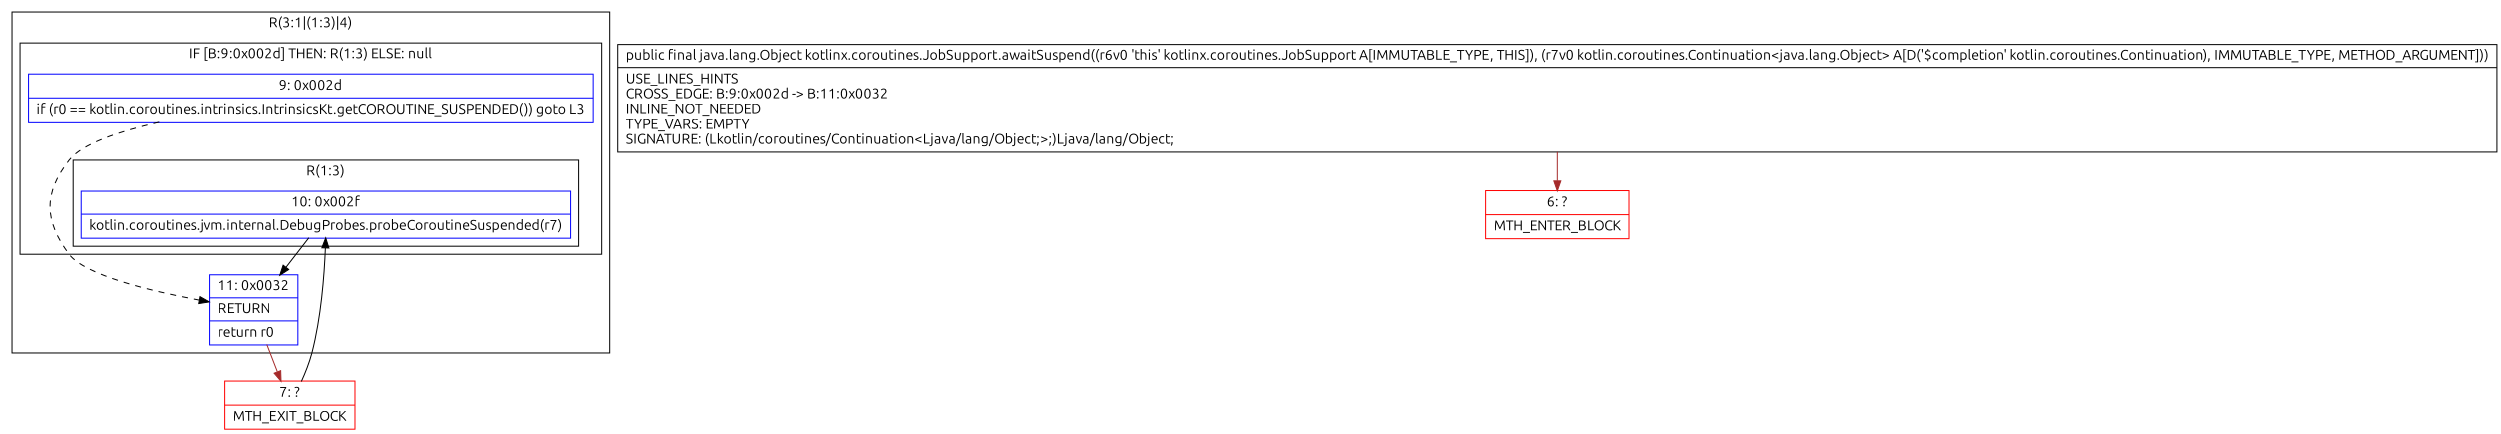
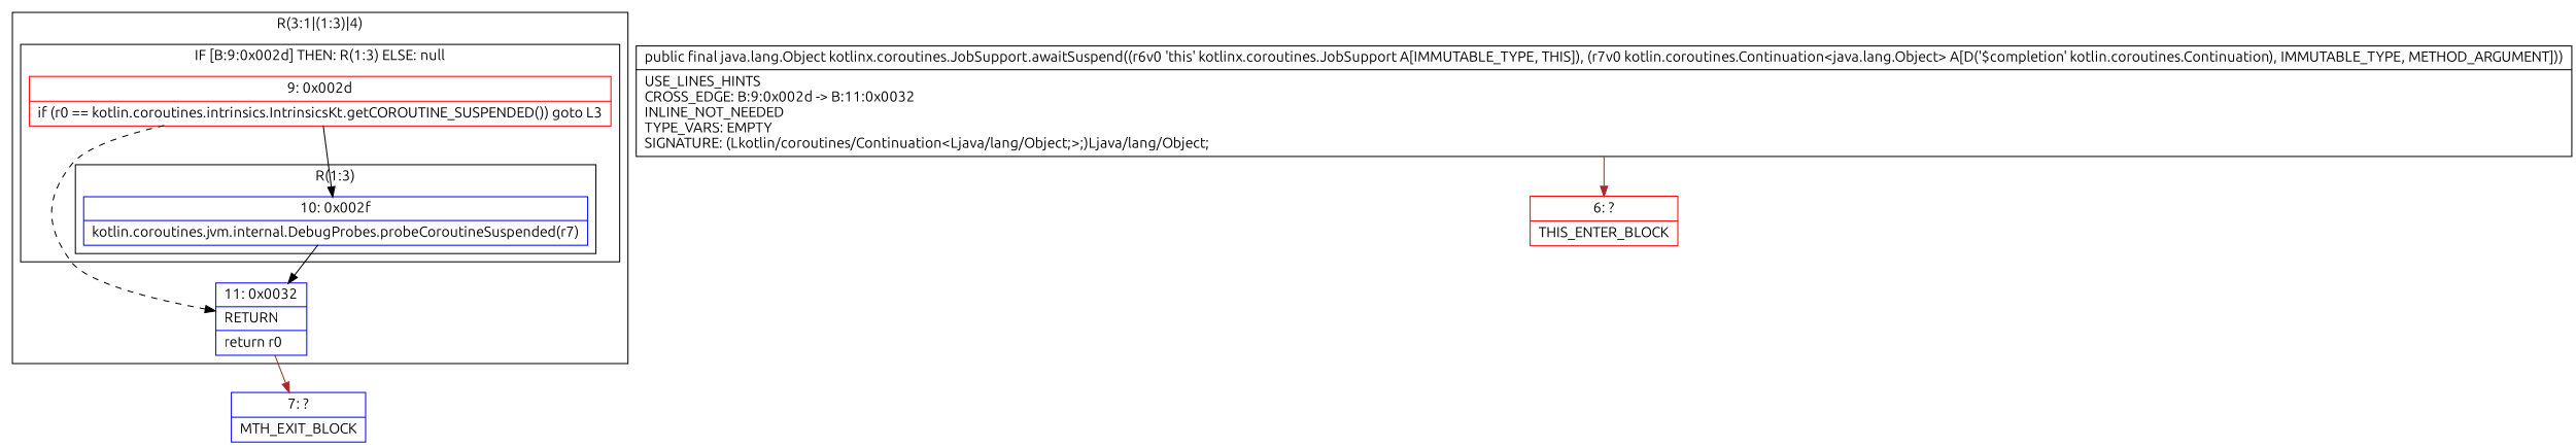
  digraph {
    fontname=Ubuntu
    node [color=blue fontname=Ubuntu shape=record]
    edge [color=black fontname=Ubuntu]
    n1 [label="{10\:\ 0x002f|kotlin.coroutines.jvm.internal.DebugProbes.probeCoroutineSuspended(r7)\l}"]
-   n2 [label="{9\:\ 0x002d|if (r0 == kotlin.coroutines.intrinsics.IntrinsicsKt.getCOROUTINE_SUSPENDED()) goto L3\l}"]
+   n2 [color=red label="{9\:\ 0x002d|if (r0 == kotlin.coroutines.intrinsics.IntrinsicsKt.getCOROUTINE_SUSPENDED()) goto L3\l}"]
    n3 [label="{11\:\ 0x0032|RETURN\l|return r0\l}"]
-   n4 [color=red label="{7\:\ ?|MTH_EXIT_BLOCK\l}"]
-   n5 [color=red label="{6\:\ ?|MTH_ENTER_BLOCK\l}"]
+   n4 [label="{7\:\ ?|MTH_EXIT_BLOCK\l}"]
+   n5 [color=red label="{6\:\ ?|THIS_ENTER_BLOCK\l}"]
    n6 [label="{public final java.lang.Object kotlinx.coroutines.JobSupport.awaitSuspend((r6v0 'this' kotlinx.coroutines.JobSupport A[IMMUTABLE_TYPE, THIS]), (r7v0 kotlin.coroutines.Continuation\<java.lang.Object\> A[D('$completion' kotlin.coroutines.Continuation), IMMUTABLE_TYPE, METHOD_ARGUMENT]))  | USE_LINES_HINTS\lCROSS_EDGE: B:9:0x002d \-\> B:11:0x0032\lINLINE_NOT_NEEDED\lTYPE_VARS: EMPTY\lSIGNATURE: (Lkotlin\/coroutines\/Continuation\<Ljava\/lang\/Object;\>;)Ljava\/lang\/Object;\l}" color=""]
    subgraph cluster_1 {
      label="R(3:1|(1:3)|4)"
      n3
      subgraph cluster_2 {
        label="IF [B:9:0x002d] THEN: R(1:3) ELSE: null"
        n2
        subgraph cluster_3 {
          label="R(1:3)"
          n1
        }
      }
    }
    n1 -> n3
-   n4 -> n1
+   n2 -> n1
    n2 -> n3 [style=dashed]
    n3 -> n4 [color=brown]
    n6 -> n5 [color=brown]
  }
